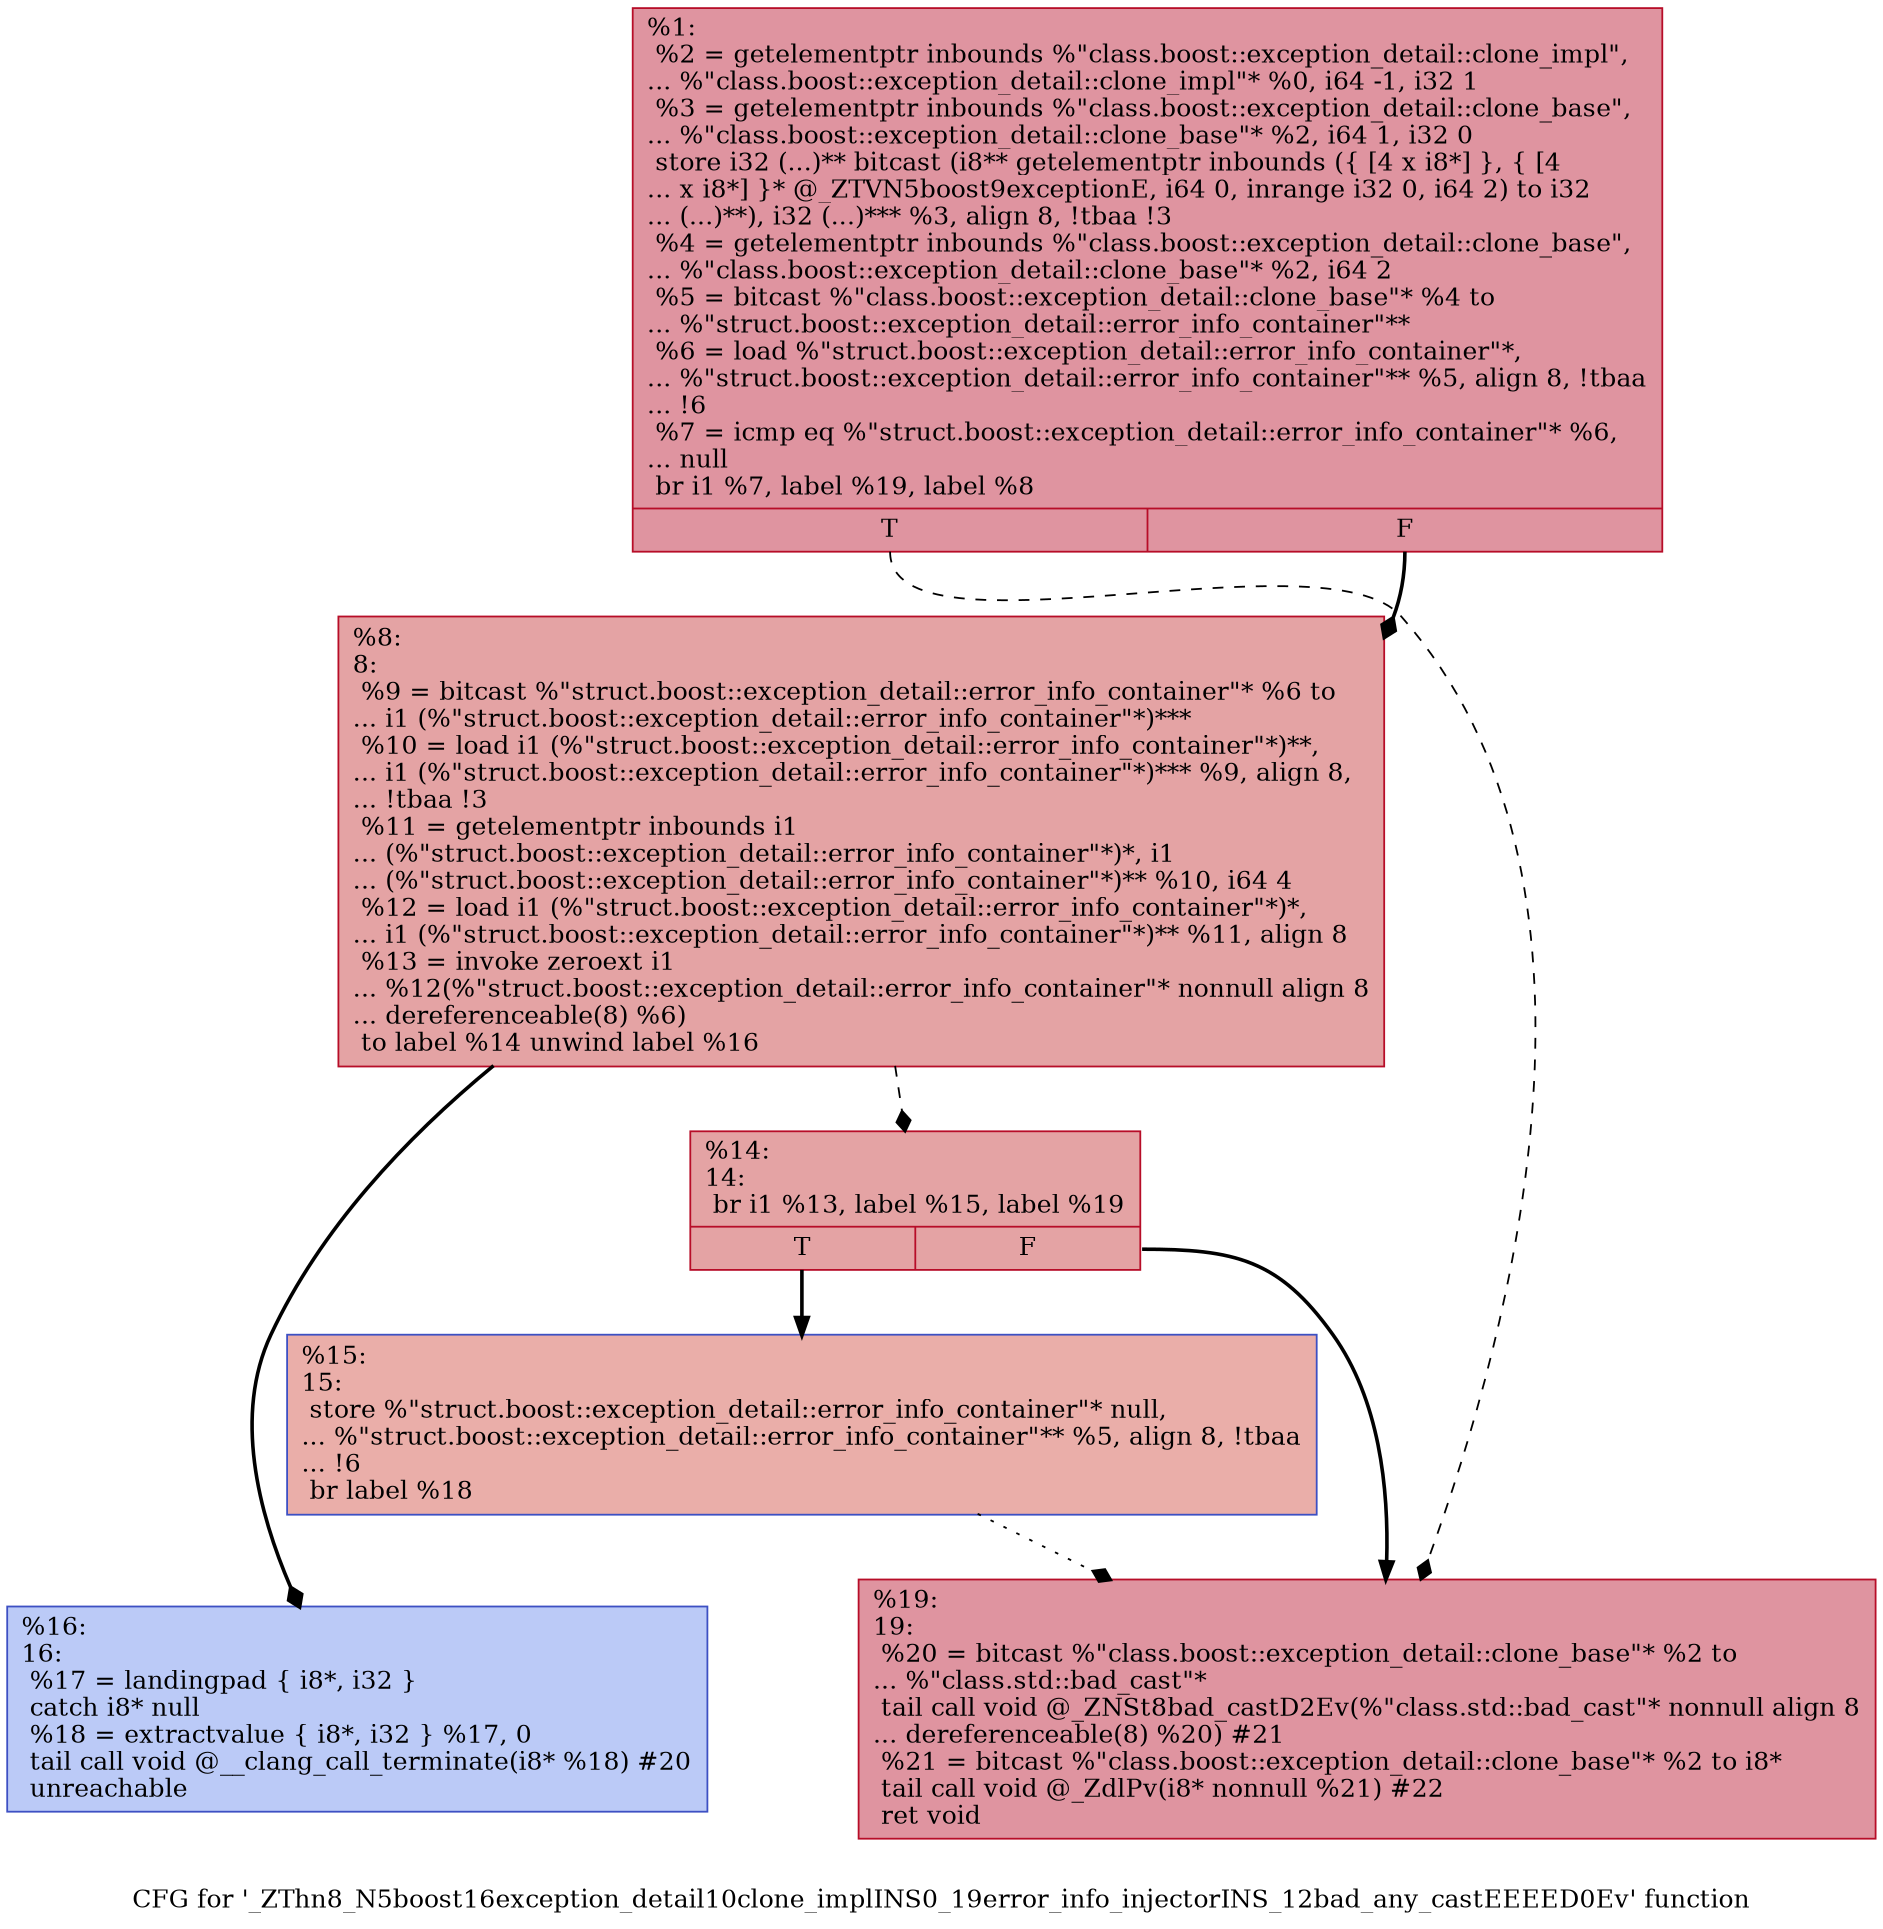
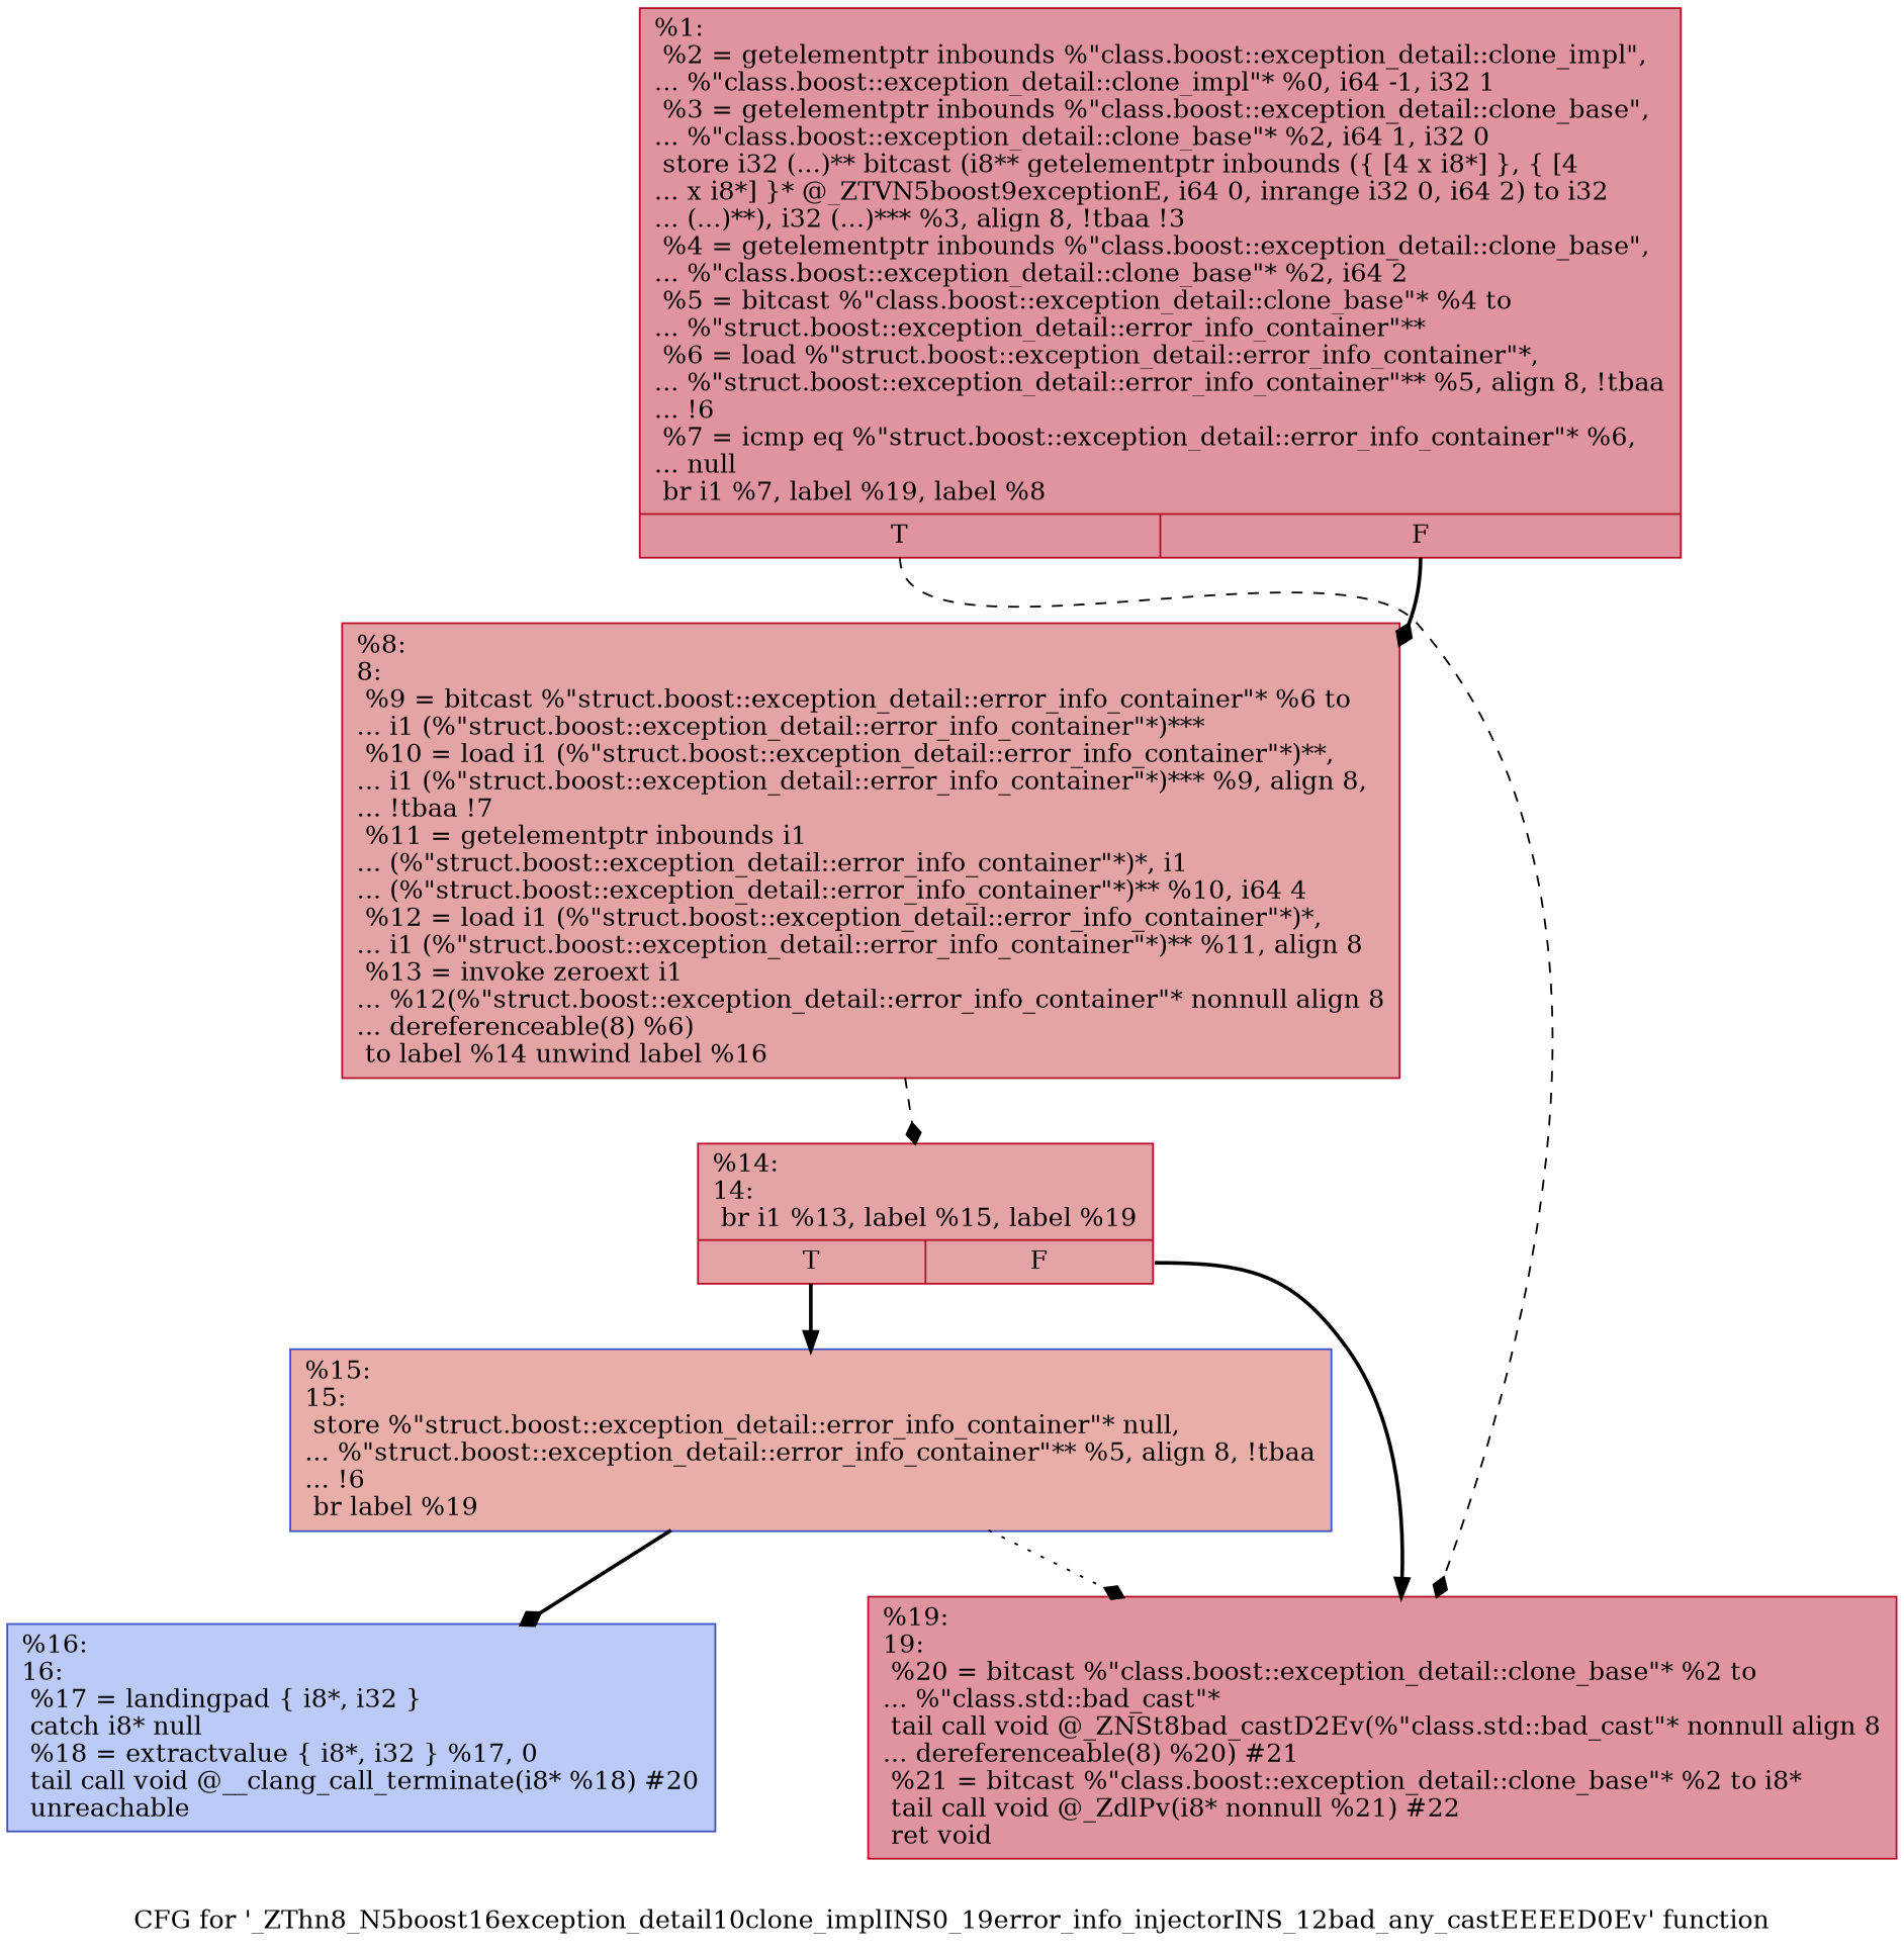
  digraph {
    label="CFG for '_ZThn8_N5boost16exception_detail10clone_implINS0_19error_info_injectorINS_12bad_any_castEEEED0Ev' function"
    node [color="#b70d28ff" fillcolor="#b70d2870" shape=record style=filled]
    edge [arrowhead=diamond style=bold]
    n1 [label="{%1:\l  %2 = getelementptr inbounds %\"class.boost::exception_detail::clone_impl\",\l... %\"class.boost::exception_detail::clone_impl\"* %0, i64 -1, i32 1\l  %3 = getelementptr inbounds %\"class.boost::exception_detail::clone_base\",\l... %\"class.boost::exception_detail::clone_base\"* %2, i64 1, i32 0\l  store i32 (...)** bitcast (i8** getelementptr inbounds (\{ [4 x i8*] \}, \{ [4\l... x i8*] \}* @_ZTVN5boost9exceptionE, i64 0, inrange i32 0, i64 2) to i32\l... (...)**), i32 (...)*** %3, align 8, !tbaa !3\l  %4 = getelementptr inbounds %\"class.boost::exception_detail::clone_base\",\l... %\"class.boost::exception_detail::clone_base\"* %2, i64 2\l  %5 = bitcast %\"class.boost::exception_detail::clone_base\"* %4 to\l... %\"struct.boost::exception_detail::error_info_container\"**\l  %6 = load %\"struct.boost::exception_detail::error_info_container\"*,\l... %\"struct.boost::exception_detail::error_info_container\"** %5, align 8, !tbaa\l... !6\l  %7 = icmp eq %\"struct.boost::exception_detail::error_info_container\"* %6,\l... null\l  br i1 %7, label %19, label %8\l|{<s0>T|<s1>F}}"]
    n2 [label="{%19:\l19:                                               \l  %20 = bitcast %\"class.boost::exception_detail::clone_base\"* %2 to\l... %\"class.std::bad_cast\"*\l  tail call void @_ZNSt8bad_castD2Ev(%\"class.std::bad_cast\"* nonnull align 8\l... dereferenceable(8) %20) #21\l  %21 = bitcast %\"class.boost::exception_detail::clone_base\"* %2 to i8*\l  tail call void @_ZdlPv(i8* nonnull %21) #22\l  ret void\l}"]
-   n3 [fillcolor="#c32e3170" label="{%8:\l8:                                                \l  %9 = bitcast %\"struct.boost::exception_detail::error_info_container\"* %6 to\l... i1 (%\"struct.boost::exception_detail::error_info_container\"*)***\l  %10 = load i1 (%\"struct.boost::exception_detail::error_info_container\"*)**,\l... i1 (%\"struct.boost::exception_detail::error_info_container\"*)*** %9, align 8,\l... !tbaa !3\l  %11 = getelementptr inbounds i1\l... (%\"struct.boost::exception_detail::error_info_container\"*)*, i1\l... (%\"struct.boost::exception_detail::error_info_container\"*)** %10, i64 4\l  %12 = load i1 (%\"struct.boost::exception_detail::error_info_container\"*)*,\l... i1 (%\"struct.boost::exception_detail::error_info_container\"*)** %11, align 8\l  %13 = invoke zeroext i1\l... %12(%\"struct.boost::exception_detail::error_info_container\"* nonnull align 8\l... dereferenceable(8) %6)\l          to label %14 unwind label %16\l}"]
+   n3 [fillcolor="#c32e3170" label="{%8:\l8:                                                \l  %9 = bitcast %\"struct.boost::exception_detail::error_info_container\"* %6 to\l... i1 (%\"struct.boost::exception_detail::error_info_container\"*)***\l  %10 = load i1 (%\"struct.boost::exception_detail::error_info_container\"*)**,\l... i1 (%\"struct.boost::exception_detail::error_info_container\"*)*** %9, align 8,\l... !tbaa !7\l  %11 = getelementptr inbounds i1\l... (%\"struct.boost::exception_detail::error_info_container\"*)*, i1\l... (%\"struct.boost::exception_detail::error_info_container\"*)** %10, i64 4\l  %12 = load i1 (%\"struct.boost::exception_detail::error_info_container\"*)*,\l... i1 (%\"struct.boost::exception_detail::error_info_container\"*)** %11, align 8\l  %13 = invoke zeroext i1\l... %12(%\"struct.boost::exception_detail::error_info_container\"* nonnull align 8\l... dereferenceable(8) %6)\l          to label %14 unwind label %16\l}"]
    n4 [fillcolor="#c32e3170" label="{%14:\l14:                                               \l  br i1 %13, label %15, label %19\l|{<s0>T|<s1>F}}"]
    n5 [color="#3d50c3ff" fillcolor="#6687ed70" label="{%16:\l16:                                               \l  %17 = landingpad \{ i8*, i32 \}\l          catch i8* null\l  %18 = extractvalue \{ i8*, i32 \} %17, 0\l  tail call void @__clang_call_terminate(i8* %18) #20\l  unreachable\l}"]
-   n6 [color="#3d50c3ff" fillcolor="#d0473d70" label="{%15:\l15:                                               \l  store %\"struct.boost::exception_detail::error_info_container\"* null,\l... %\"struct.boost::exception_detail::error_info_container\"** %5, align 8, !tbaa\l... !6\l  br label %18\l}"]
+   n6 [color="#3d50c3ff" fillcolor="#d0473d70" label="{%15:\l15:                                               \l  store %\"struct.boost::exception_detail::error_info_container\"* null,\l... %\"struct.boost::exception_detail::error_info_container\"** %5, align 8, !tbaa\l... !6\l  br label %19\l}"]
    n1 -> n2 [style=dashed tailport=s0]
    n1 -> n3 [tailport=s1]
    n3 -> n4 [style=dashed]
-   n3 -> n5
+   n6 -> n5
    n4 -> n2 [arrowhead=normal tailport=s1]
    n4 -> n6 [arrowhead=normal tailport=s0]
    n6 -> n2 [style=dotted]
  }
